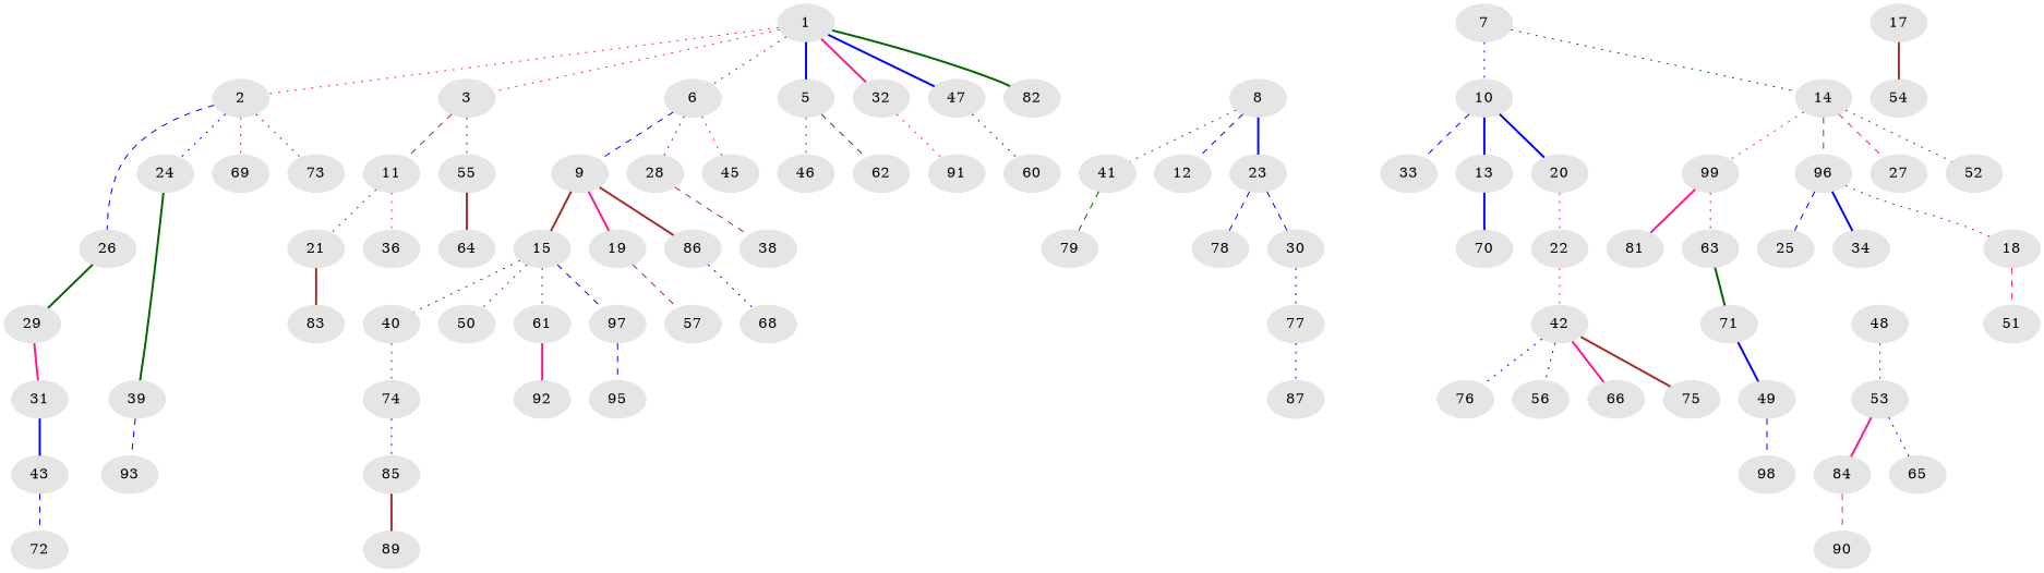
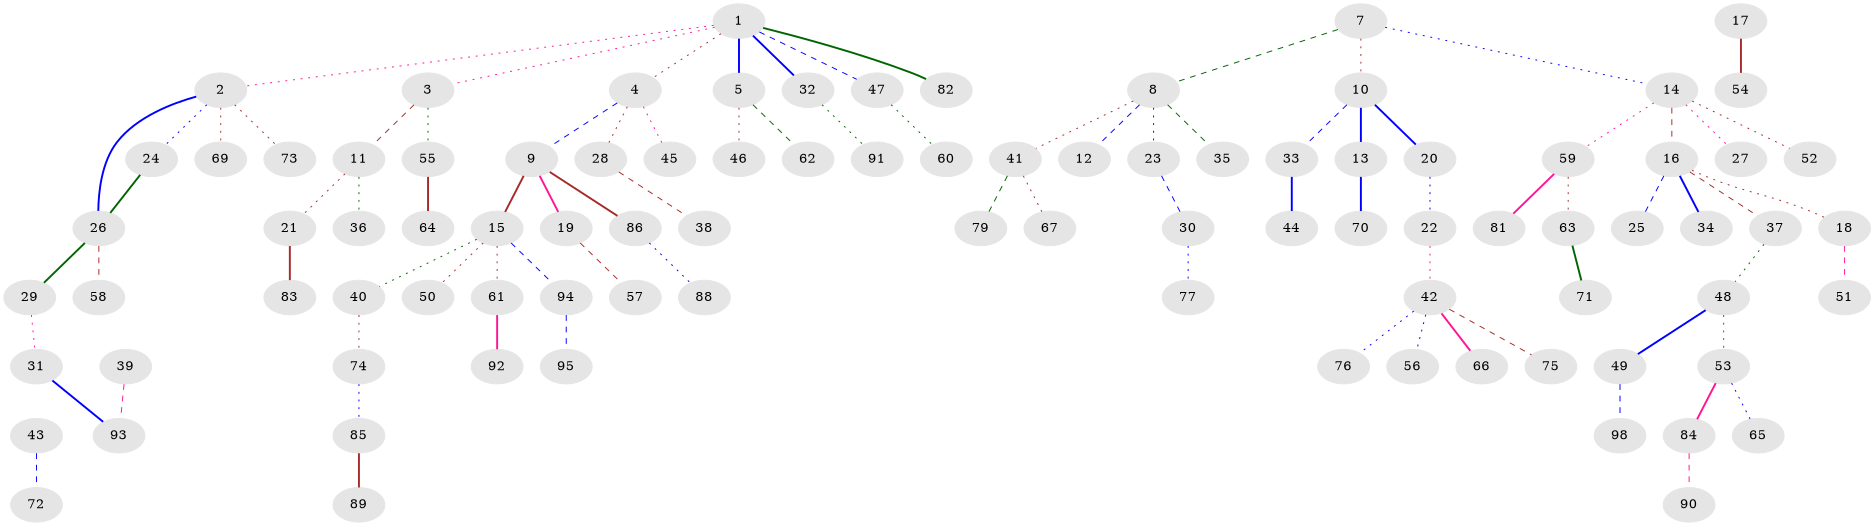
  graph {
    node [color=gray90 style=filled]
    edge [color=blue style=dotted]
    1
    2
    3
-   4 [label=6]
+   4
    5
    32
    47
    82
    24
    26
    69
    73
    11
    55
    9
    28
    45
    46
    62
    91
    60
    39
    29
+   58
    21
    36
    64
    15
    19
    86
    38
    7
    8
    10
    14
    17
    54
    12
    23
+   35
    41
    13
    20
    33
-   16 [label=96]
+   16
    27
    52
-   59 [label=99]
+   59
    30
-   78
+   67
    79
    40
    50
    61
-   94 [label=97]
+   94
    57
-   88 [label=68]
+   88
    70
    22
+   44
    83
    18
    25
    34
+   37
    63
    81
    74
    92
    95
    51
    48
    42
    56
    66
    75
    76
    77
    93
    31
    43
-   87
    72
    49
    53
    85
    n88 [label=98]
    65
    84
    90
    71
    89
    1 -- 2 [color=deeppink]
    1 -- 3 [color=deeppink]
    1 -- 4 [color=brown]
    1 -- 5 [style=bold]
-   1 -- 32 [color=deeppink style=bold]
-   1 -- 47 [style=bold]
+   1 -- 32 [style=bold]
+   1 -- 47 [style=dashed]
    1 -- 82 [color=darkgreen style=bold]
    2 -- 24
-   2 -- 26 [style=dashed]
+   2 -- 26 [style=bold]
    2 -- 69 [color=brown]
    2 -- 73 [color=brown]
    3 -- 11 [color=brown style=dashed]
    3 -- 55 [color=darkgreen]
    4 -- 9 [style=dashed]
    4 -- 28 [color=brown]
    4 -- 45 [color=deeppink]
    5 -- 46 [color=brown]
    5 -- 62 [color=darkgreen style=dashed]
-   32 -- 91 [color=deeppink]
+   32 -- 91 [color=darkgreen]
    47 -- 60 [color=darkgreen]
-   24 -- 39 [color=darkgreen style=bold]
+   24 -- 26 [color=darkgreen style=bold]
    26 -- 29 [color=darkgreen style=bold]
+   26 -- 58 [color=brown style=dashed]
    11 -- 21 [color=brown]
-   11 -- 36 [color=deeppink]
+   11 -- 36 [color=darkgreen]
    55 -- 64 [color=brown style=bold]
    9 -- 15 [color=brown style=bold]
    9 -- 19 [color=deeppink style=bold]
    9 -- 86 [color=brown style=bold]
    28 -- 38 [color=brown style=dashed]
-   39 -- 93 [style=dashed]
-   29 -- 31 [color=deeppink style=bold]
+   39 -- 93 [color=deeppink style=dashed]
+   29 -- 31 [color=deeppink]
    21 -- 83 [color=brown style=bold]
    15 -- 40 [color=darkgreen]
    15 -- 50 [color=brown]
-   15 -- 61 [color=darkgreen]
+   15 -- 61 [color=brown]
    15 -- 94 [style=dashed]
    19 -- 57 [color=brown style=dashed]
    86 -- 88
-   7 -- 10
-   7 -- 14 [color=darkgreen]
+   7 -- 8 [color=darkgreen style=dashed]
+   7 -- 10 [color=brown]
+   7 -- 14
    8 -- 12 [style=dashed]
-   8 -- 23 [style=bold]
+   8 -- 23
+   8 -- 35 [color=darkgreen style=dashed]
    8 -- 41 [color=brown]
    10 -- 13 [style=bold]
    10 -- 20 [style=bold]
    10 -- 33 [style=dashed]
    14 -- 16 [color=brown style=dashed]
-   14 -- 27 [color=deeppink style=dashed]
+   14 -- 27 [color=deeppink]
    14 -- 52 [color=brown]
    14 -- 59 [color=deeppink]
    17 -- 54 [color=brown style=bold]
    23 -- 30 [style=dashed]
-   23 -- 78 [style=dashed]
+   41 -- 67 [color=brown]
    41 -- 79 [color=darkgreen style=dashed]
    13 -- 70 [style=bold]
-   20 -- 22 [color=deeppink]
+   20 -- 22
+   33 -- 44 [style=bold]
    16 -- 18 [color=brown]
    16 -- 25 [style=dashed]
    16 -- 34 [style=bold]
+   16 -- 37 [color=brown style=dashed]
    59 -- 63 [color=brown]
    59 -- 81 [color=deeppink style=bold]
    30 -- 77
    40 -- 74 [color=brown]
    61 -- 92 [color=deeppink style=bold]
    94 -- 95 [style=dashed]
    22 -- 42 [color=deeppink]
    18 -- 51 [color=deeppink style=dashed]
+   37 -- 48 [color=darkgreen]
    63 -- 71 [color=darkgreen style=bold]
    74 -- 85
-   71 -- 49 [style=bold]
+   48 -- 49 [style=bold]
    48 -- 53 [color=brown]
    42 -- 56
    42 -- 66 [color=deeppink style=bold]
-   42 -- 75 [color=brown style=bold]
+   42 -- 75 [color=brown style=dashed]
    42 -- 76
-   77 -- 87
-   31 -- 43 [style=bold]
+   31 -- 93 [style=bold]
    43 -- 72 [style=dashed]
    49 -- n88 [style=dashed]
    53 -- 65
    53 -- 84 [color=deeppink style=bold]
    85 -- 89 [color=brown style=bold]
    84 -- 90 [color=deeppink style=dashed]
  }
